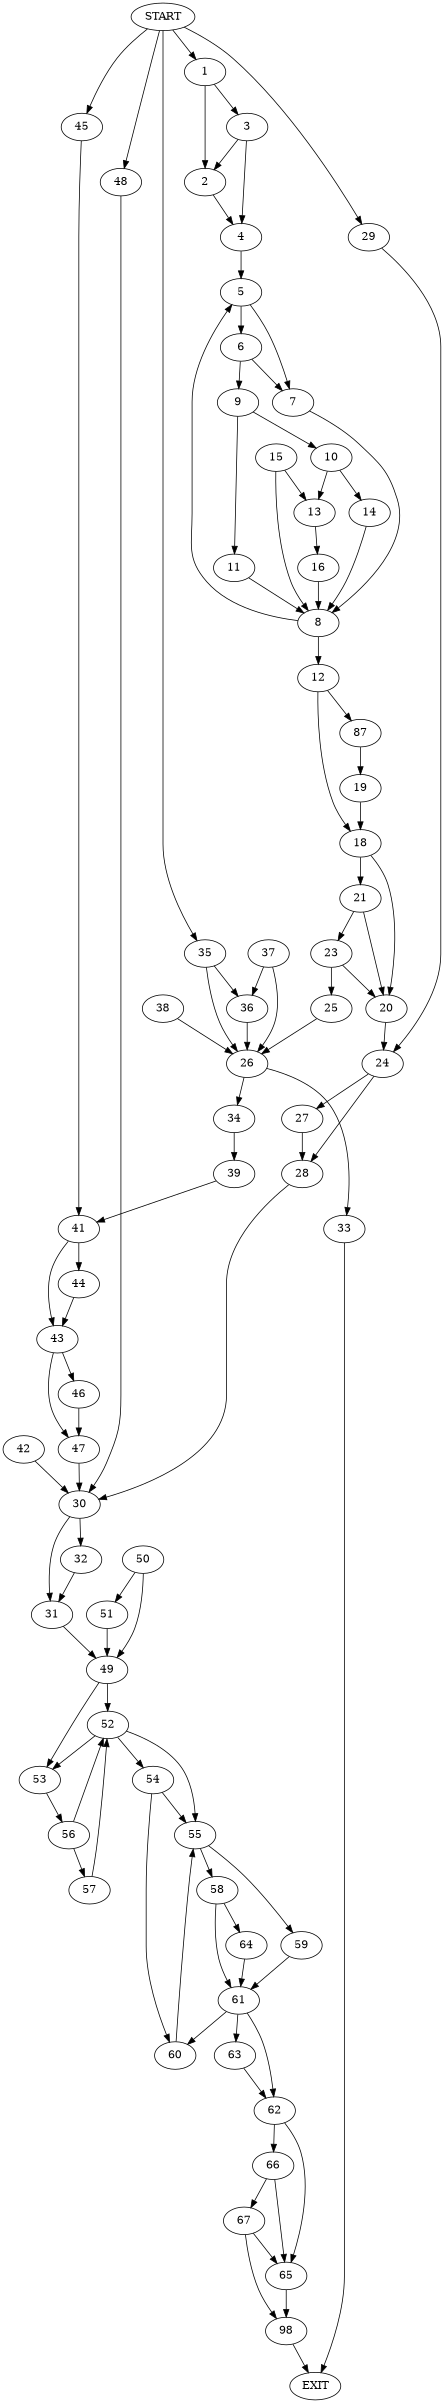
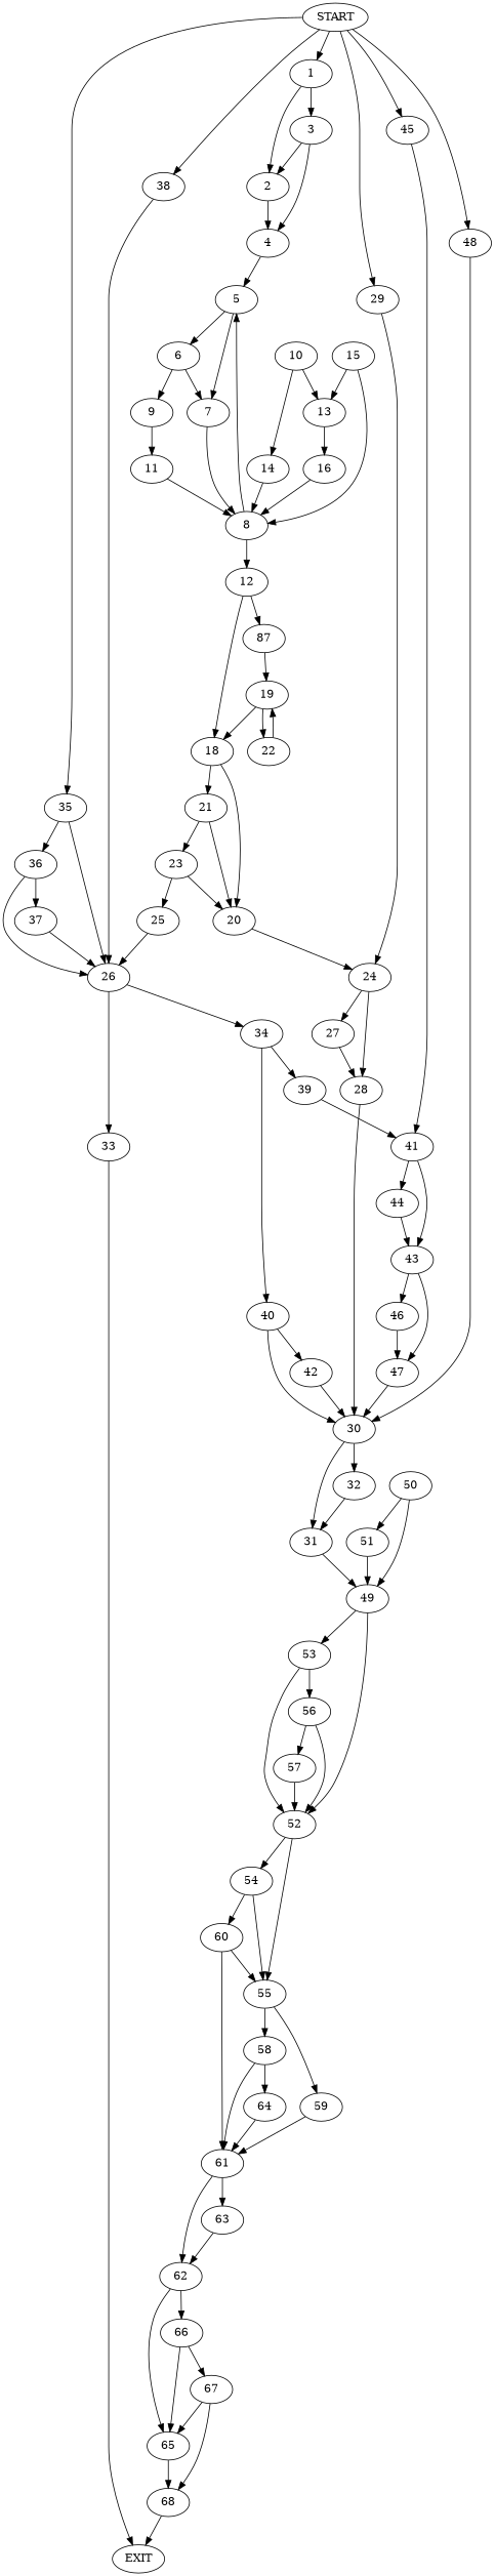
  digraph {
    n1 [label=START]
    1
    29
    35
    38
    45
    48
    2
    3
    24
    26
    36
    41
    30
    n15 [label=EXIT]
    4
    5
    6
    7
    9
    8
    10
    11
    12
    n25 [label=87]
    18
    13
    14
    16
    19
    20
    21
    15
+   22
    23
    27
    28
    25
    33
    34
    39
+   40
    31
    32
    49
    52
    53
    50
    51
    42
    37
    43
    44
    46
    47
    54
    55
    56
    60
    58
    59
    57
    61
    64
    62
    63
    65
    66
-   68 [label=98]
+   68
    67
    n1 -> 1
    n1 -> 29
    n1 -> 35
+   n1 -> 38
    n1 -> 45
    n1 -> 48
    1 -> 2
    1 -> 3
    29 -> 24
    35 -> 26
    35 -> 36
    38 -> 26
    45 -> 41
    48 -> 30
    2 -> 4
    3 -> 2
    3 -> 4
    24 -> 27
    24 -> 28
    26 -> 33
    26 -> 34
    36 -> 26
-   37 -> 36
+   36 -> 37
    41 -> 43
    41 -> 44
    30 -> 31
    30 -> 32
    4 -> 5
    5 -> 6
    5 -> 7
    6 -> 7
    6 -> 9
    7 -> 8
-   9 -> 10
    9 -> 11
    8 -> 5
    8 -> 12
    10 -> 13
    10 -> 14
    11 -> 8
    12 -> n25
    12 -> 18
    n25 -> 19
    18 -> 20
    18 -> 21
    13 -> 16
    14 -> 8
    16 -> 8
    19 -> 18
+   19 -> 22
    20 -> 24
    21 -> 20
    21 -> 23
    15 -> 8
    15 -> 13
+   22 -> 19
    23 -> 20
    23 -> 25
    27 -> 28
    28 -> 30
    25 -> 26
    33 -> n15
    34 -> 39
+   34 -> 40
    39 -> 41
+   40 -> 30
+   40 -> 42
    31 -> 49
    32 -> 31
    49 -> 52
    49 -> 53
    52 -> 54
    52 -> 55
-   52 -> 53
+   53 -> 52
    53 -> 56
    50 -> 49
    50 -> 51
    51 -> 49
    42 -> 30
    37 -> 26
    43 -> 46
    43 -> 47
    44 -> 43
    46 -> 47
    47 -> 30
    54 -> 55
    54 -> 60
    55 -> 58
    55 -> 59
    56 -> 52
    56 -> 57
    60 -> 55
-   61 -> 60
+   60 -> 61
    58 -> 61
    58 -> 64
    59 -> 61
    57 -> 52
    61 -> 62
    61 -> 63
    64 -> 61
    62 -> 65
    62 -> 66
    63 -> 62
    65 -> 68
    66 -> 65
    66 -> 67
    68 -> n15
    67 -> 65
    67 -> 68
  }
